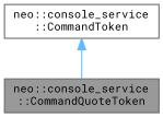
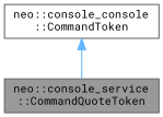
  digraph {
    fontname="Roboto Mono"
    node [color=gray40 fontname="Roboto Mono" fontsize=10 shape=box style=filled]
    n1 [fillcolor=grey60 fontcolor=black height=0.2 label="neo::console_service\l::CommandQuoteToken" width=0.4]
-   n2 [fillcolor=white height=0.2 label="neo::console_service\l::CommandToken" width=0.4]
+   n2 [fillcolor=white height=0.2 label="neo::console_console\l::CommandToken" width=0.4]
    n2 -> n1 [color=steelblue1 dir=back fontname="Roboto Mono" fontsize=10 labelfontname=Helvetica labelfontsize=10 style=solid]
  }
